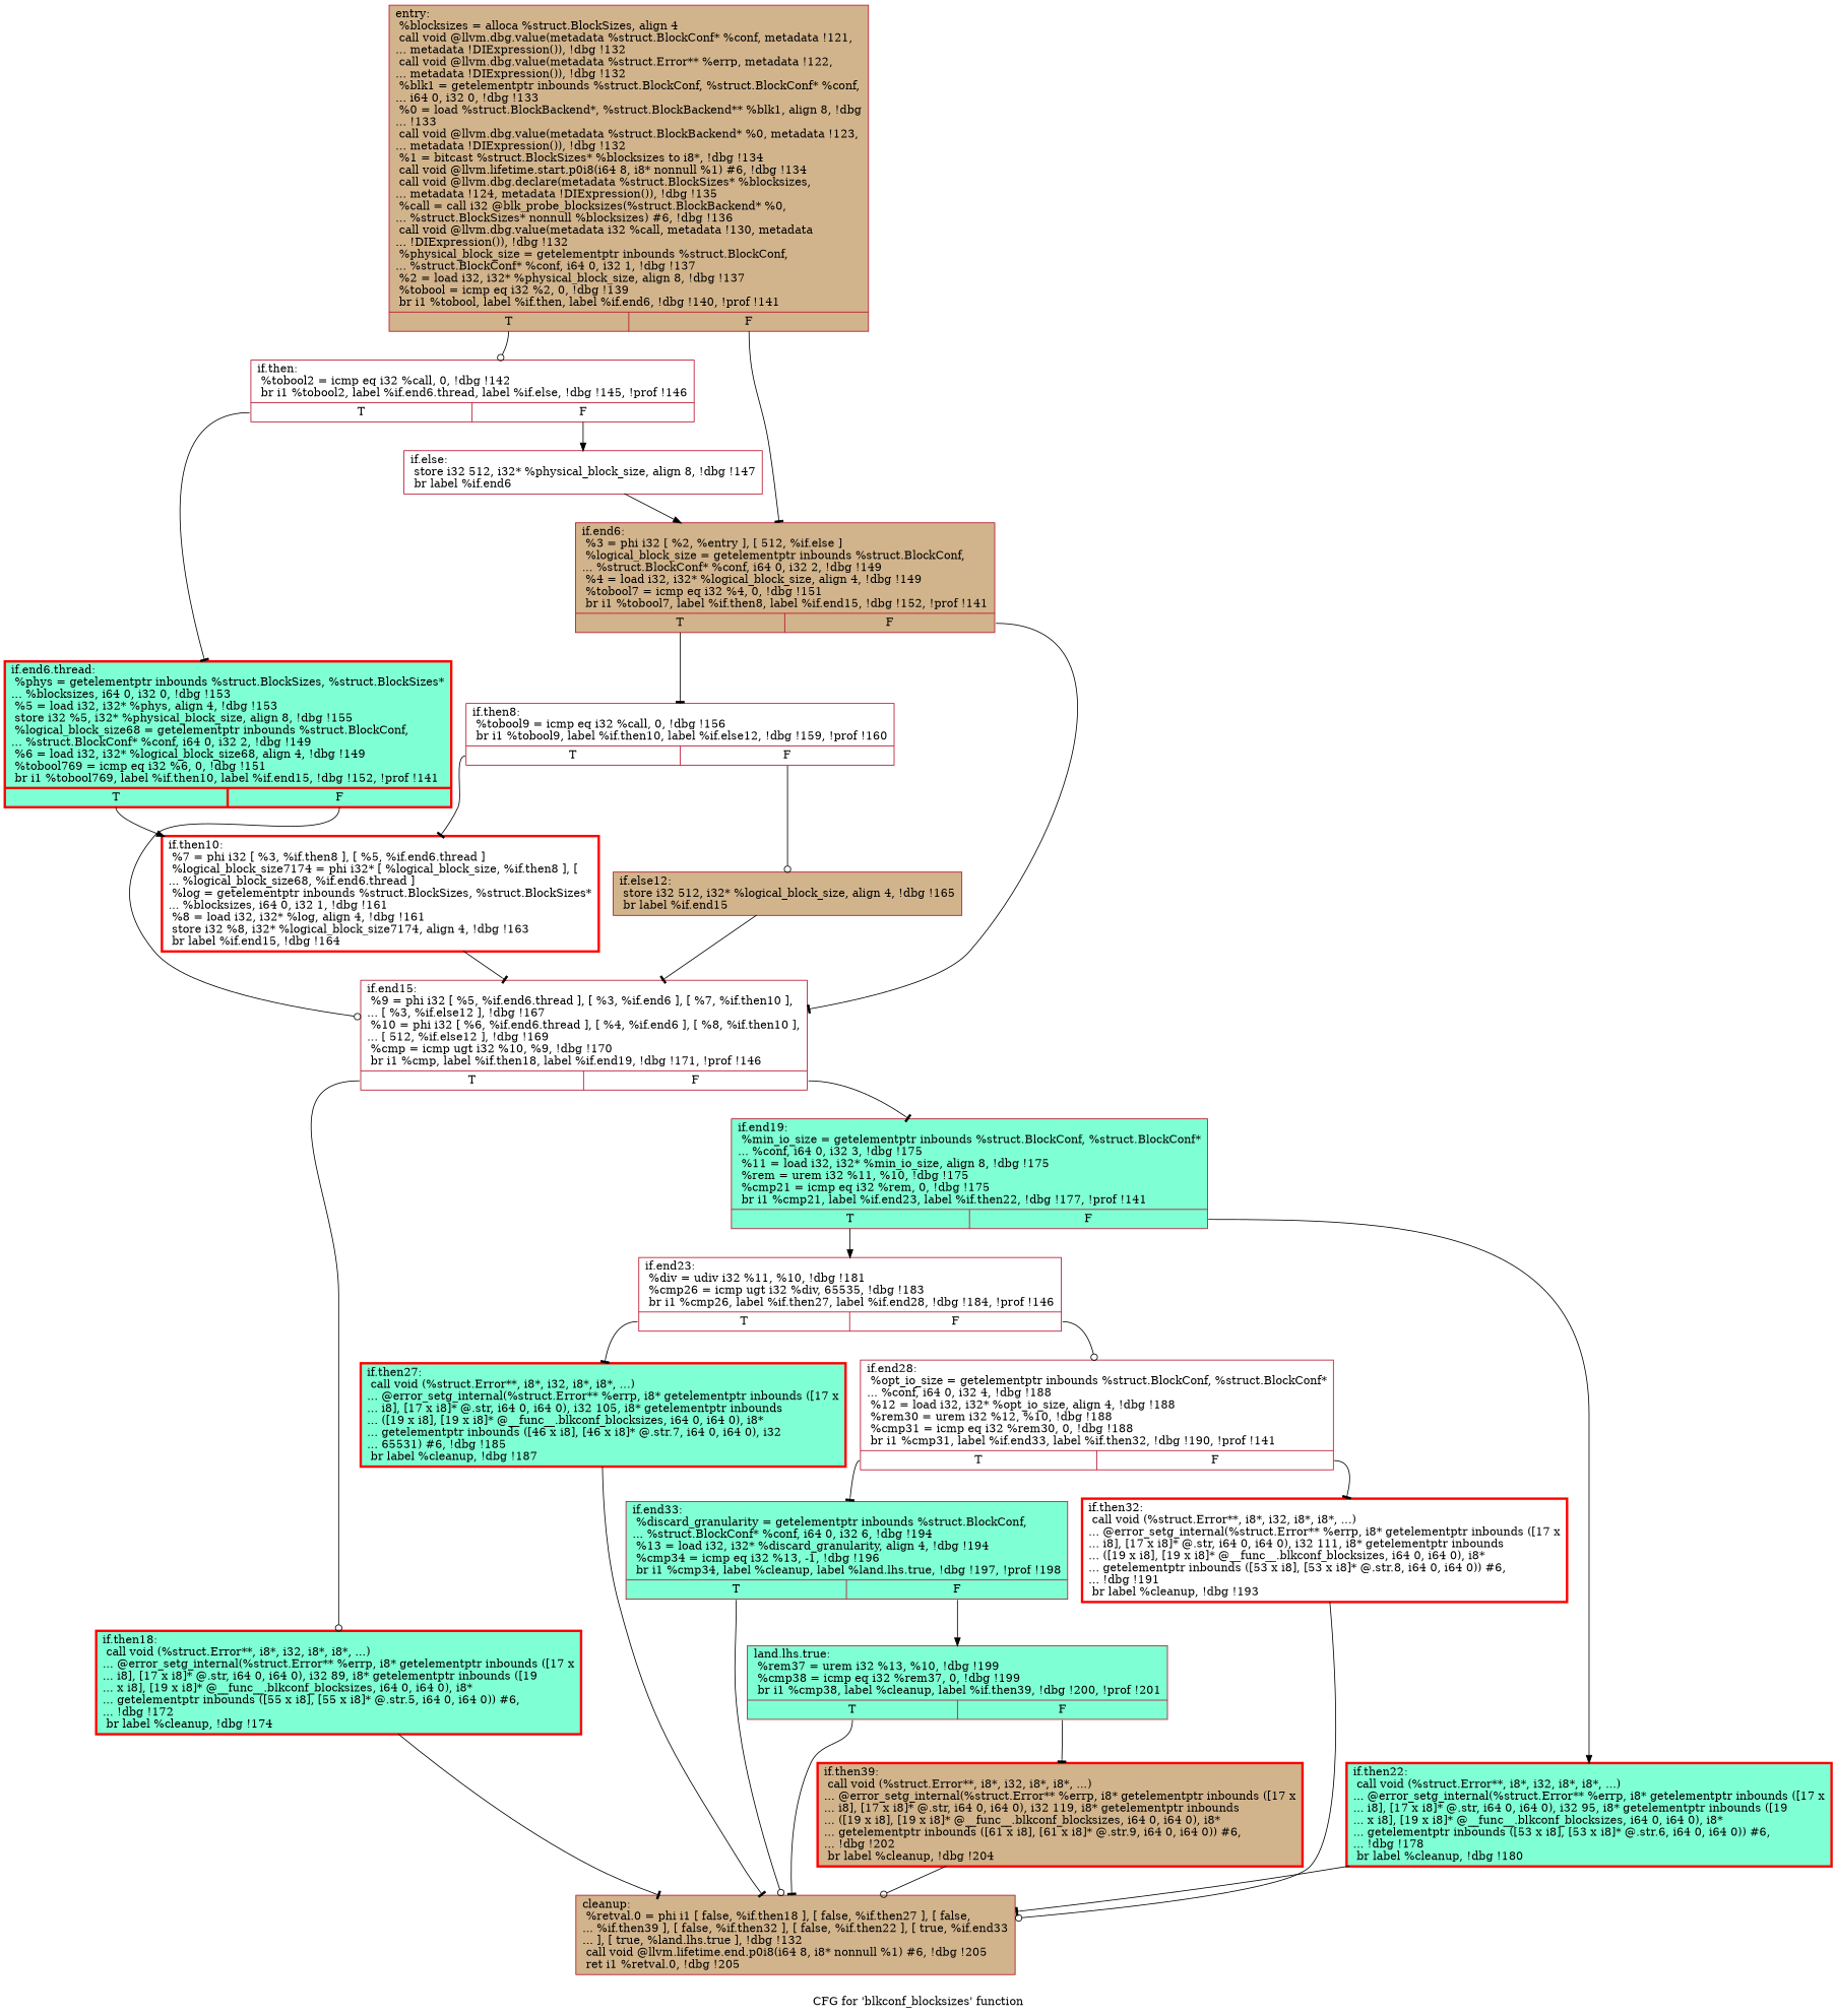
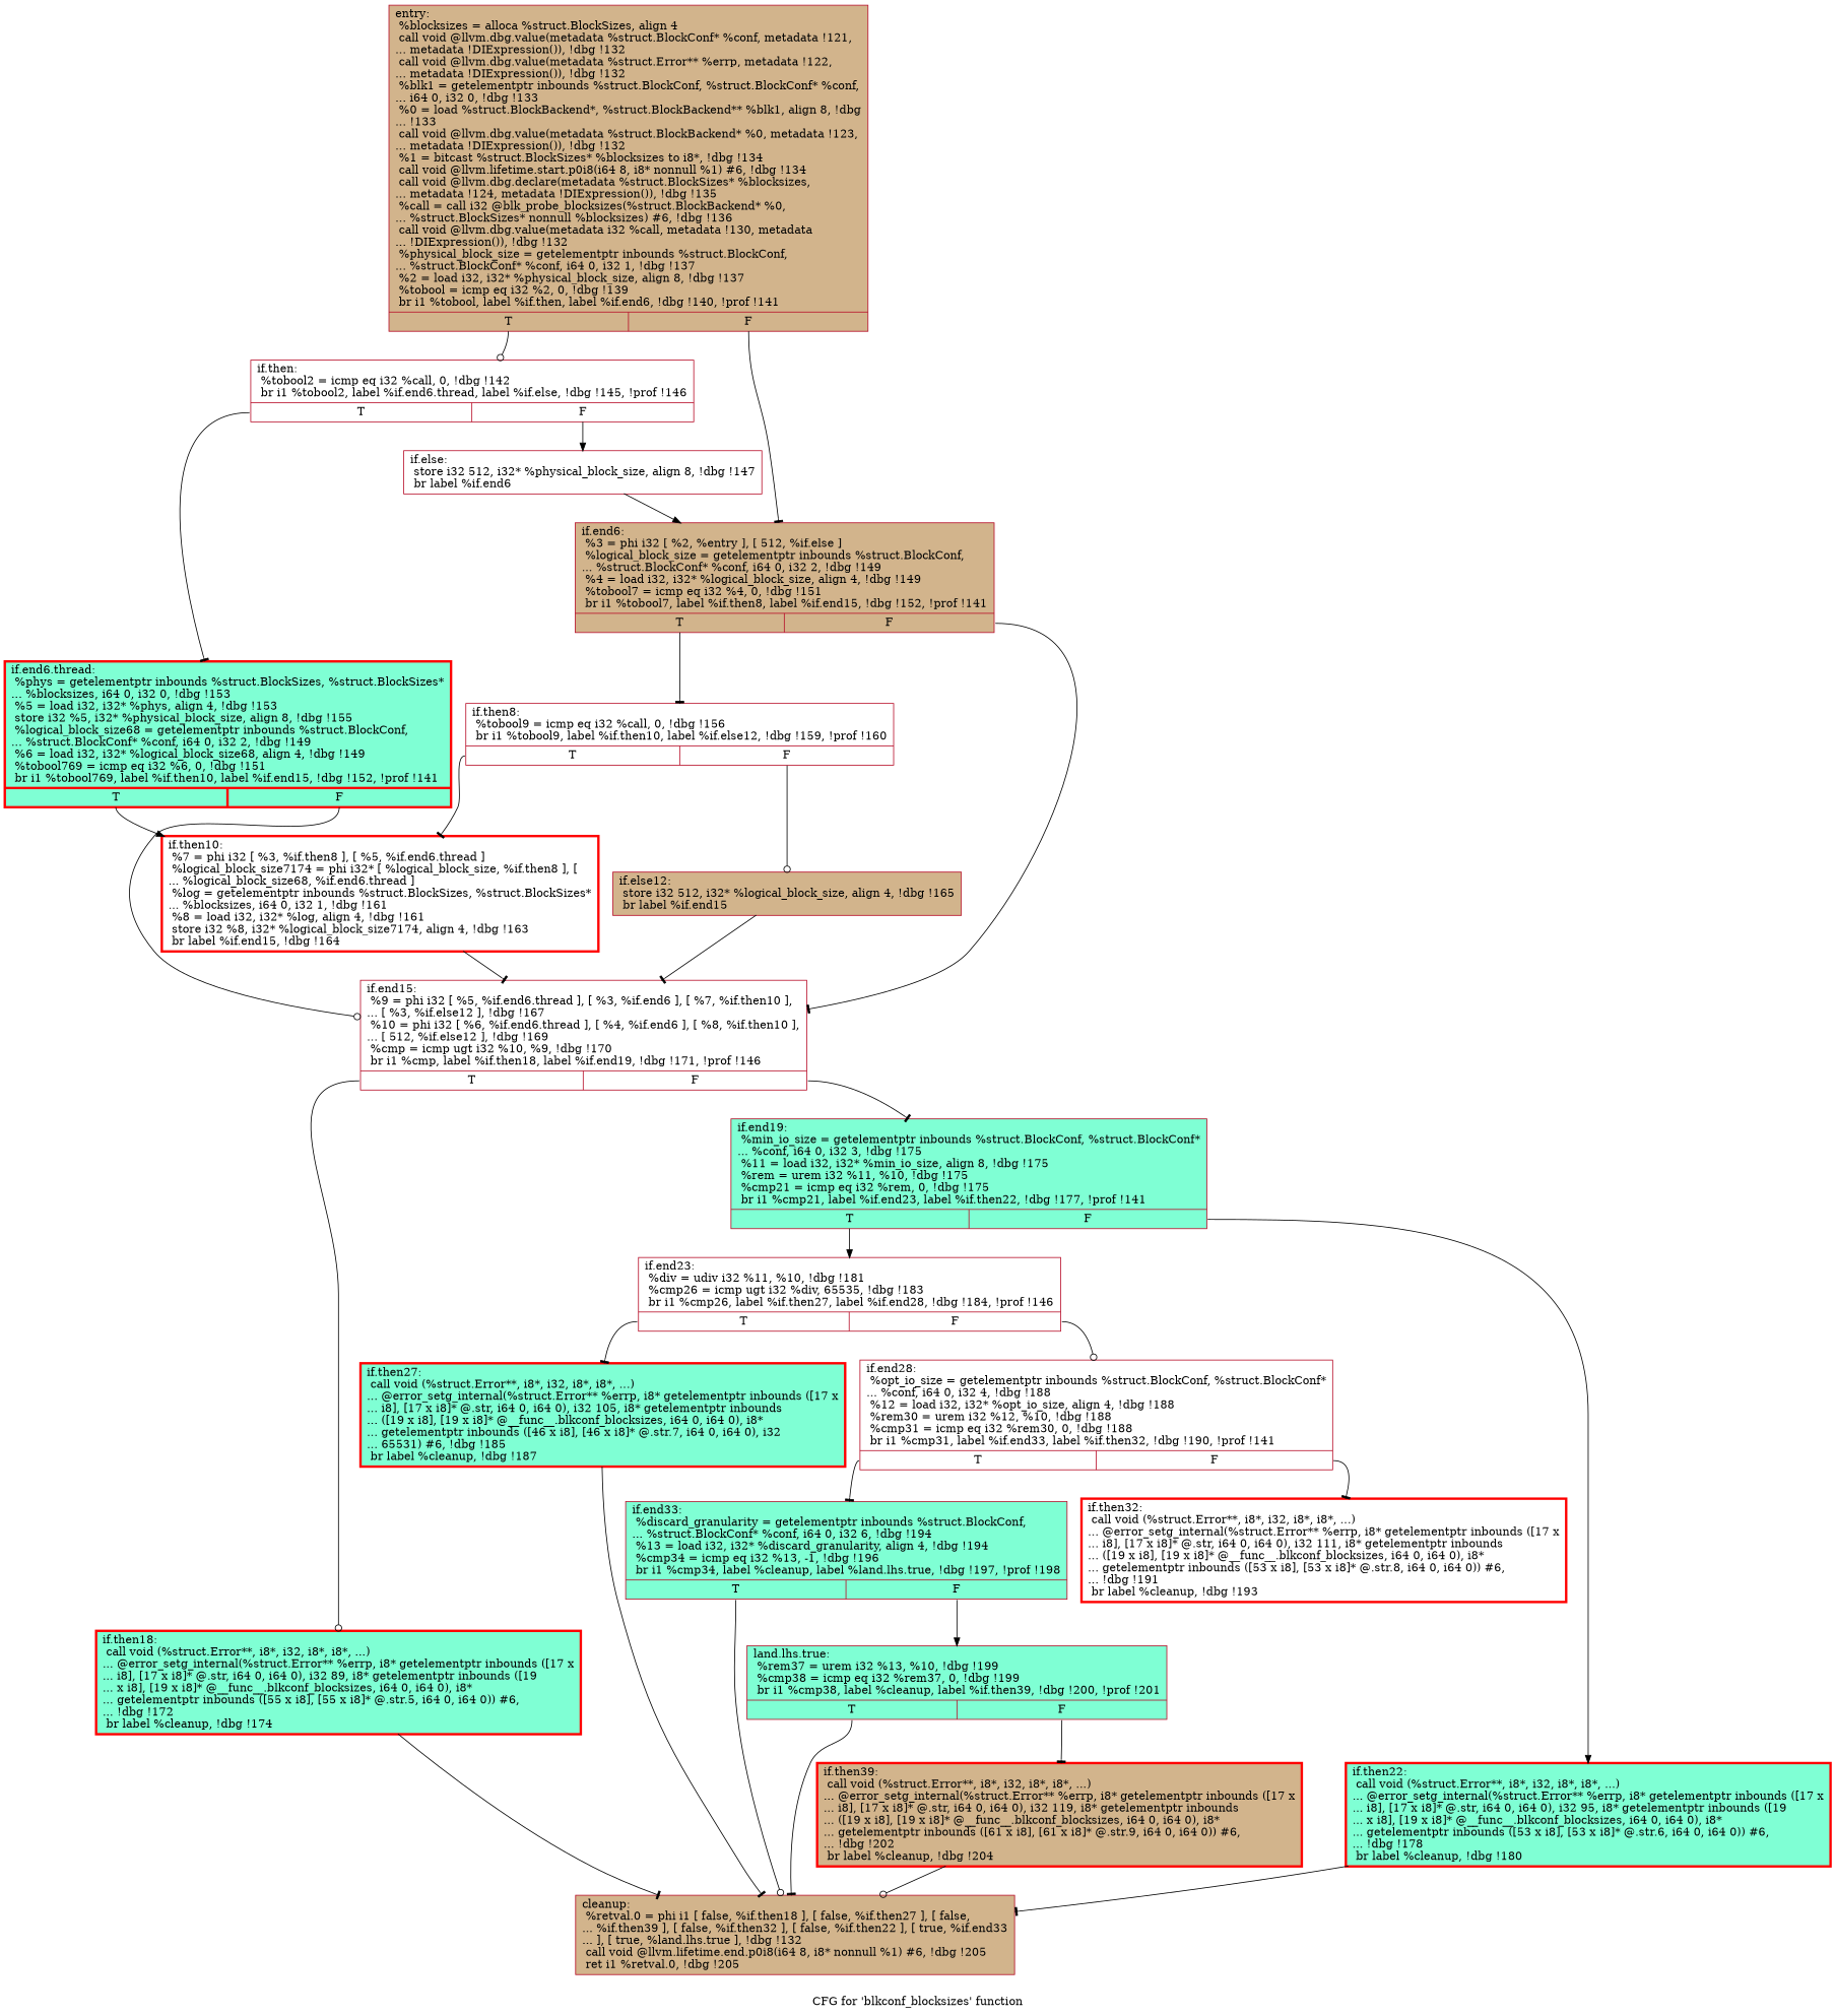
  digraph {
    label="CFG for 'blkconf_blocksizes' function"
    node [color="#b70d28ff" fillcolor=white shape=record style=filled]
    edge [arrowhead=tee tailport=s0]
    n1 [fillcolor=tan label="{entry:\l  %blocksizes = alloca %struct.BlockSizes, align 4\l  call void @llvm.dbg.value(metadata %struct.BlockConf* %conf, metadata !121,\l... metadata !DIExpression()), !dbg !132\l  call void @llvm.dbg.value(metadata %struct.Error** %errp, metadata !122,\l... metadata !DIExpression()), !dbg !132\l  %blk1 = getelementptr inbounds %struct.BlockConf, %struct.BlockConf* %conf,\l... i64 0, i32 0, !dbg !133\l  %0 = load %struct.BlockBackend*, %struct.BlockBackend** %blk1, align 8, !dbg\l... !133\l  call void @llvm.dbg.value(metadata %struct.BlockBackend* %0, metadata !123,\l... metadata !DIExpression()), !dbg !132\l  %1 = bitcast %struct.BlockSizes* %blocksizes to i8*, !dbg !134\l  call void @llvm.lifetime.start.p0i8(i64 8, i8* nonnull %1) #6, !dbg !134\l  call void @llvm.dbg.declare(metadata %struct.BlockSizes* %blocksizes,\l... metadata !124, metadata !DIExpression()), !dbg !135\l  %call = call i32 @blk_probe_blocksizes(%struct.BlockBackend* %0,\l... %struct.BlockSizes* nonnull %blocksizes) #6, !dbg !136\l  call void @llvm.dbg.value(metadata i32 %call, metadata !130, metadata\l... !DIExpression()), !dbg !132\l  %physical_block_size = getelementptr inbounds %struct.BlockConf,\l... %struct.BlockConf* %conf, i64 0, i32 1, !dbg !137\l  %2 = load i32, i32* %physical_block_size, align 8, !dbg !137\l  %tobool = icmp eq i32 %2, 0, !dbg !139\l  br i1 %tobool, label %if.then, label %if.end6, !dbg !140, !prof !141\l|{<s0>T|<s1>F}}"]
    n2 [label="{if.then:                                          \l  %tobool2 = icmp eq i32 %call, 0, !dbg !142\l  br i1 %tobool2, label %if.end6.thread, label %if.else, !dbg !145, !prof !146\l|{<s0>T|<s1>F}}"]
    n3 [fillcolor=tan label="{if.end6:                                          \l  %3 = phi i32 [ %2, %entry ], [ 512, %if.else ]\l  %logical_block_size = getelementptr inbounds %struct.BlockConf,\l... %struct.BlockConf* %conf, i64 0, i32 2, !dbg !149\l  %4 = load i32, i32* %logical_block_size, align 4, !dbg !149\l  %tobool7 = icmp eq i32 %4, 0, !dbg !151\l  br i1 %tobool7, label %if.then8, label %if.end15, !dbg !152, !prof !141\l|{<s0>T|<s1>F}}"]
    n4 [color=red fillcolor=aquamarine label="{if.end6.thread:                                   \l  %phys = getelementptr inbounds %struct.BlockSizes, %struct.BlockSizes*\l... %blocksizes, i64 0, i32 0, !dbg !153\l  %5 = load i32, i32* %phys, align 4, !dbg !153\l  store i32 %5, i32* %physical_block_size, align 8, !dbg !155\l  %logical_block_size68 = getelementptr inbounds %struct.BlockConf,\l... %struct.BlockConf* %conf, i64 0, i32 2, !dbg !149\l  %6 = load i32, i32* %logical_block_size68, align 4, !dbg !149\l  %tobool769 = icmp eq i32 %6, 0, !dbg !151\l  br i1 %tobool769, label %if.then10, label %if.end15, !dbg !152, !prof !141\l|{<s0>T|<s1>F}}" penwidth=3.0]
    n5 [label="{if.else:                                          \l  store i32 512, i32* %physical_block_size, align 8, !dbg !147\l  br label %if.end6\l}"]
    n6 [label="{if.then8:                                         \l  %tobool9 = icmp eq i32 %call, 0, !dbg !156\l  br i1 %tobool9, label %if.then10, label %if.else12, !dbg !159, !prof !160\l|{<s0>T|<s1>F}}"]
    n7 [label="{if.end15:                                         \l  %9 = phi i32 [ %5, %if.end6.thread ], [ %3, %if.end6 ], [ %7, %if.then10 ],\l... [ %3, %if.else12 ], !dbg !167\l  %10 = phi i32 [ %6, %if.end6.thread ], [ %4, %if.end6 ], [ %8, %if.then10 ],\l... [ 512, %if.else12 ], !dbg !169\l  %cmp = icmp ugt i32 %10, %9, !dbg !170\l  br i1 %cmp, label %if.then18, label %if.end19, !dbg !171, !prof !146\l|{<s0>T|<s1>F}}"]
    n8 [color=red label="{if.then10:                                        \l  %7 = phi i32 [ %3, %if.then8 ], [ %5, %if.end6.thread ]\l  %logical_block_size7174 = phi i32* [ %logical_block_size, %if.then8 ], [\l... %logical_block_size68, %if.end6.thread ]\l  %log = getelementptr inbounds %struct.BlockSizes, %struct.BlockSizes*\l... %blocksizes, i64 0, i32 1, !dbg !161\l  %8 = load i32, i32* %log, align 4, !dbg !161\l  store i32 %8, i32* %logical_block_size7174, align 4, !dbg !163\l  br label %if.end15, !dbg !164\l}" penwidth=3.0]
    n9 [fillcolor=tan label="{if.else12:                                        \l  store i32 512, i32* %logical_block_size, align 4, !dbg !165\l  br label %if.end15\l}"]
    n10 [color=red fillcolor=aquamarine label="{if.then18:                                        \l  call void (%struct.Error**, i8*, i32, i8*, i8*, ...)\l... @error_setg_internal(%struct.Error** %errp, i8* getelementptr inbounds ([17 x\l... i8], [17 x i8]* @.str, i64 0, i64 0), i32 89, i8* getelementptr inbounds ([19\l... x i8], [19 x i8]* @__func__.blkconf_blocksizes, i64 0, i64 0), i8*\l... getelementptr inbounds ([55 x i8], [55 x i8]* @.str.5, i64 0, i64 0)) #6,\l... !dbg !172\l  br label %cleanup, !dbg !174\l}" penwidth=3.0]
    n11 [fillcolor=aquamarine label="{if.end19:                                         \l  %min_io_size = getelementptr inbounds %struct.BlockConf, %struct.BlockConf*\l... %conf, i64 0, i32 3, !dbg !175\l  %11 = load i32, i32* %min_io_size, align 8, !dbg !175\l  %rem = urem i32 %11, %10, !dbg !175\l  %cmp21 = icmp eq i32 %rem, 0, !dbg !175\l  br i1 %cmp21, label %if.end23, label %if.then22, !dbg !177, !prof !141\l|{<s0>T|<s1>F}}"]
    n12 [fillcolor=tan label="{cleanup:                                          \l  %retval.0 = phi i1 [ false, %if.then18 ], [ false, %if.then27 ], [ false,\l... %if.then39 ], [ false, %if.then32 ], [ false, %if.then22 ], [ true, %if.end33\l... ], [ true, %land.lhs.true ], !dbg !132\l  call void @llvm.lifetime.end.p0i8(i64 8, i8* nonnull %1) #6, !dbg !205\l  ret i1 %retval.0, !dbg !205\l}"]
    n13 [label="{if.end23:                                         \l  %div = udiv i32 %11, %10, !dbg !181\l  %cmp26 = icmp ugt i32 %div, 65535, !dbg !183\l  br i1 %cmp26, label %if.then27, label %if.end28, !dbg !184, !prof !146\l|{<s0>T|<s1>F}}"]
    n14 [color=red fillcolor=aquamarine label="{if.then22:                                        \l  call void (%struct.Error**, i8*, i32, i8*, i8*, ...)\l... @error_setg_internal(%struct.Error** %errp, i8* getelementptr inbounds ([17 x\l... i8], [17 x i8]* @.str, i64 0, i64 0), i32 95, i8* getelementptr inbounds ([19\l... x i8], [19 x i8]* @__func__.blkconf_blocksizes, i64 0, i64 0), i8*\l... getelementptr inbounds ([53 x i8], [53 x i8]* @.str.6, i64 0, i64 0)) #6,\l... !dbg !178\l  br label %cleanup, !dbg !180\l}" penwidth=3.0]
    n15 [color=red fillcolor=aquamarine label="{if.then27:                                        \l  call void (%struct.Error**, i8*, i32, i8*, i8*, ...)\l... @error_setg_internal(%struct.Error** %errp, i8* getelementptr inbounds ([17 x\l... i8], [17 x i8]* @.str, i64 0, i64 0), i32 105, i8* getelementptr inbounds\l... ([19 x i8], [19 x i8]* @__func__.blkconf_blocksizes, i64 0, i64 0), i8*\l... getelementptr inbounds ([46 x i8], [46 x i8]* @.str.7, i64 0, i64 0), i32\l... 65531) #6, !dbg !185\l  br label %cleanup, !dbg !187\l}" penwidth=3.0]
    n16 [label="{if.end28:                                         \l  %opt_io_size = getelementptr inbounds %struct.BlockConf, %struct.BlockConf*\l... %conf, i64 0, i32 4, !dbg !188\l  %12 = load i32, i32* %opt_io_size, align 4, !dbg !188\l  %rem30 = urem i32 %12, %10, !dbg !188\l  %cmp31 = icmp eq i32 %rem30, 0, !dbg !188\l  br i1 %cmp31, label %if.end33, label %if.then32, !dbg !190, !prof !141\l|{<s0>T|<s1>F}}"]
    n17 [fillcolor=aquamarine label="{if.end33:                                         \l  %discard_granularity = getelementptr inbounds %struct.BlockConf,\l... %struct.BlockConf* %conf, i64 0, i32 6, !dbg !194\l  %13 = load i32, i32* %discard_granularity, align 4, !dbg !194\l  %cmp34 = icmp eq i32 %13, -1, !dbg !196\l  br i1 %cmp34, label %cleanup, label %land.lhs.true, !dbg !197, !prof !198\l|{<s0>T|<s1>F}}"]
    n18 [color=red label="{if.then32:                                        \l  call void (%struct.Error**, i8*, i32, i8*, i8*, ...)\l... @error_setg_internal(%struct.Error** %errp, i8* getelementptr inbounds ([17 x\l... i8], [17 x i8]* @.str, i64 0, i64 0), i32 111, i8* getelementptr inbounds\l... ([19 x i8], [19 x i8]* @__func__.blkconf_blocksizes, i64 0, i64 0), i8*\l... getelementptr inbounds ([53 x i8], [53 x i8]* @.str.8, i64 0, i64 0)) #6,\l... !dbg !191\l  br label %cleanup, !dbg !193\l}" penwidth=3.0]
    n19 [fillcolor=aquamarine label="{land.lhs.true:                                    \l  %rem37 = urem i32 %13, %10, !dbg !199\l  %cmp38 = icmp eq i32 %rem37, 0, !dbg !199\l  br i1 %cmp38, label %cleanup, label %if.then39, !dbg !200, !prof !201\l|{<s0>T|<s1>F}}"]
    n20 [color=red fillcolor=tan label="{if.then39:                                        \l  call void (%struct.Error**, i8*, i32, i8*, i8*, ...)\l... @error_setg_internal(%struct.Error** %errp, i8* getelementptr inbounds ([17 x\l... i8], [17 x i8]* @.str, i64 0, i64 0), i32 119, i8* getelementptr inbounds\l... ([19 x i8], [19 x i8]* @__func__.blkconf_blocksizes, i64 0, i64 0), i8*\l... getelementptr inbounds ([61 x i8], [61 x i8]* @.str.9, i64 0, i64 0)) #6,\l... !dbg !202\l  br label %cleanup, !dbg !204\l}" penwidth=3.0]
    n1 -> n2 [arrowhead=odot]
    n1 -> n3 [tailport=s1]
    n2 -> n4
    n2 -> n5 [arrowhead=normal tailport=s1]
    n3 -> n6
    n3 -> n7 [tailport=s1]
    n4 -> n7 [arrowhead=odot tailport=s1]
    n4 -> n8 [arrowhead=normal]
    n5 -> n3 [arrowhead=normal]
    n6 -> n8
    n6 -> n9 [arrowhead=odot tailport=s1]
    n7 -> n10 [arrowhead=odot]
    n7 -> n11 [tailport=s1]
    n8 -> n7
    n9 -> n7
    n10 -> n12
    n11 -> n13 [arrowhead=normal]
    n11 -> n14 [arrowhead=normal tailport=s1]
    n13 -> n15
    n13 -> n16 [arrowhead=odot tailport=s1]
    n14 -> n12
    n15 -> n12
    n16 -> n17
    n16 -> n18 [tailport=s1]
    n17 -> n12 [arrowhead=odot]
    n17 -> n19 [arrowhead=normal tailport=s1]
-   n18 -> n12 [arrowhead=odot]
    n19 -> n12
    n19 -> n20 [tailport=s1]
    n20 -> n12 [arrowhead=odot]
  }
